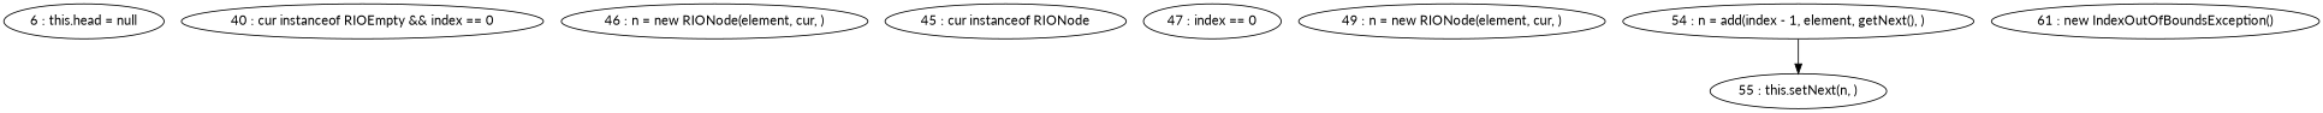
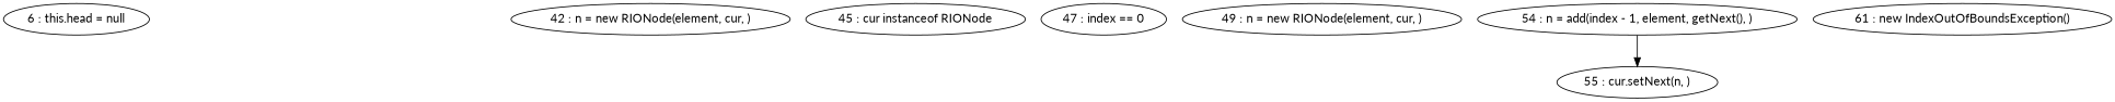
  digraph {
    fontname=Lato
    node [fontname=Lato]
    "6 : this.head = null"
-   "40 : cur instanceof RIOEmpty && index == 0"
-   "42 : n = new RIONode(element, cur, )" [label="46 : n = new RIONode(element, cur, )"]
+   "42 : n = new RIONode(element, cur, )"
    "45 : cur instanceof RIONode"
    "47 : index == 0"
    "49 : n = new RIONode(element, cur, )"
    "54 : n = add(index - 1, element, getNext(), )"
-   "55 : cur.setNext(n, )" [label="55 : this.setNext(n, )"]
+   "55 : cur.setNext(n, )"
    "61 : new IndexOutOfBoundsException()"
    "54 : n = add(index - 1, element, getNext(), )" -> "55 : cur.setNext(n, )" [fontname=Lato]
  }
